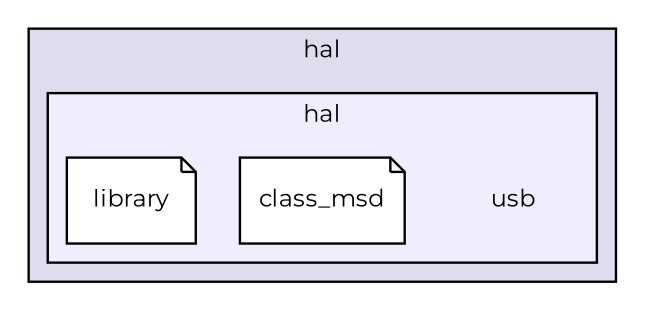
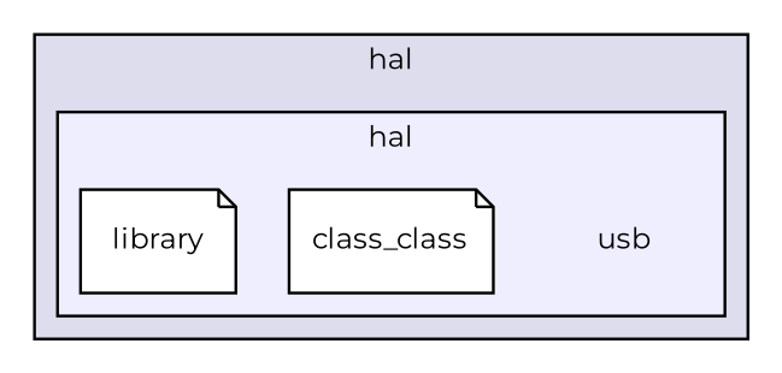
  digraph {
    compound=true
    fontname=Montserrat
    node [fontname=Montserrat fontsize=10 shape=note color=black fillcolor=white style=filled]
    n1 [label=usb shape=plaintext color="" fillcolor="" style=""]
-   n2 [label=class_msd]
+   n2 [label=class_class]
    n3 [label=library]
    subgraph cluster_1 {
      bgcolor="#ddddee"
      fontsize=10
      label=hal
      pencolor=black
      subgraph cluster_2 {
        bgcolor="#eeeeff"
        fontsize=10
        pencolor=black
        n1
        n2
        n3
      }
    }
  }
